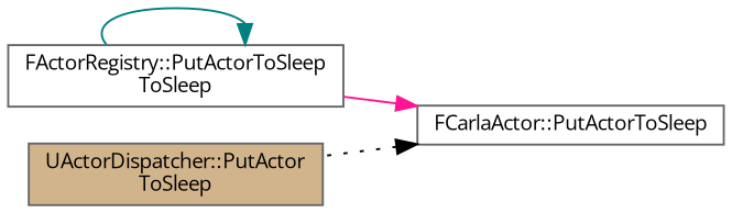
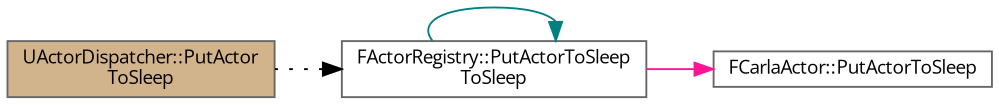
  digraph {
    fontname="Open Sans"
    rankdir=RL
    node [color=grey40 fillcolor=white fontname="Open Sans" fontsize=10 shape=box style=filled]
    edge [dir=back fontname="Open Sans" fontsize=10 labelfontname=Helvetica labelfontsize=10 style=solid]
    n1 [color=gray40 fontcolor=black height=0.2 label="FCarlaActor::PutActorToSleep" width=0.4]
    n2 [height=0.2 label="FActorRegistry::PutActorToSleep\lToSleep" width=0.4]
    n3 [fillcolor=tan height=0.2 label="UActorDispatcher::PutActor\lToSleep" width=0.4]
    n1 -> n2 [color=deeppink]
    n2 -> n2 [color=teal]
-   n1 -> n3 [color=black style=dotted]
+   n2 -> n3 [color=black style=dotted]
  }
